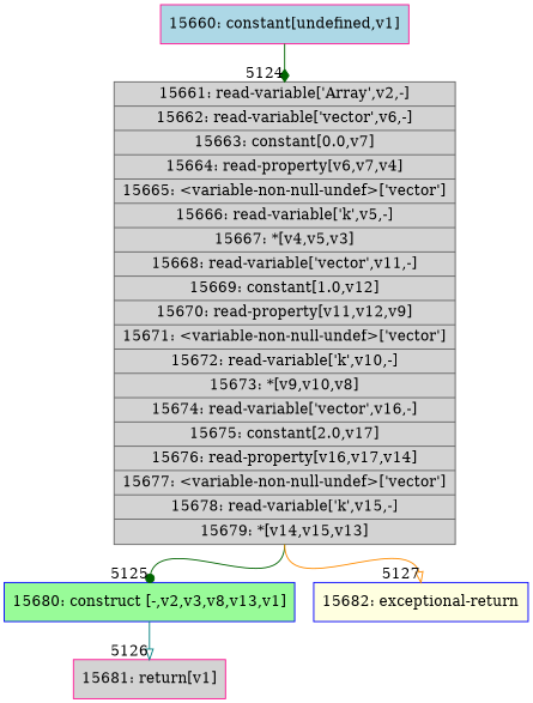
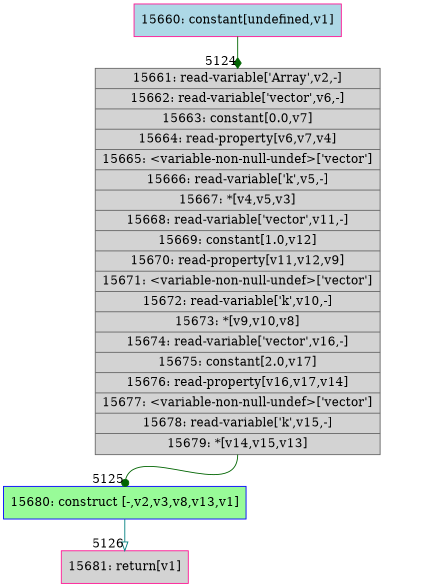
  digraph {
    rankdir=TD
    node [color=deeppink fillcolor=lightgrey shape=record style=filled]
    edge [arrowhead=onormal color=darkgreen headport=n tailport=s]
    n1 [fillcolor=lightblue label="{15660: constant[undefined,v1]}"]
    n2 [color=gray40 label="{15661: read-variable['Array',v2,-]|15662: read-variable['vector',v6,-]|15663: constant[0.0,v7]|15664: read-property[v6,v7,v4]|15665: \<variable-non-null-undef\>['vector']|15666: read-variable['k',v5,-]|15667: *[v4,v5,v3]|15668: read-variable['vector',v11,-]|15669: constant[1.0,v12]|15670: read-property[v11,v12,v9]|15671: \<variable-non-null-undef\>['vector']|15672: read-variable['k',v10,-]|15673: *[v9,v10,v8]|15674: read-variable['vector',v16,-]|15675: constant[2.0,v17]|15676: read-property[v16,v17,v14]|15677: \<variable-non-null-undef\>['vector']|15678: read-variable['k',v15,-]|15679: *[v14,v15,v13]}"]
    n3 [color=blue fillcolor=palegreen label="{15680: construct [-,v2,v3,v8,v13,v1]}"]
-   n4 [color=blue fillcolor=lightyellow label="{15682: exceptional-return}"]
    n5 [label="{15681: return[v1]}"]
    n1 -> n2 [arrowhead=diamond headlabel="      5124"]
    n2 -> n3 [arrowhead=dot headlabel="      5125"]
-   n2 -> n4 [color=darkorange headlabel="      5127"]
    n3 -> n5 [color=teal headlabel="      5126"]
  }
